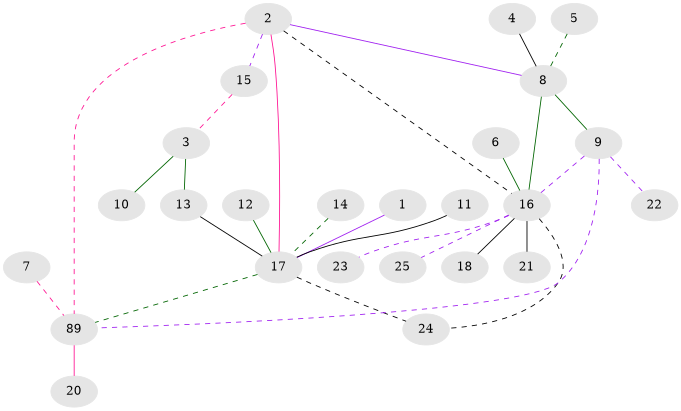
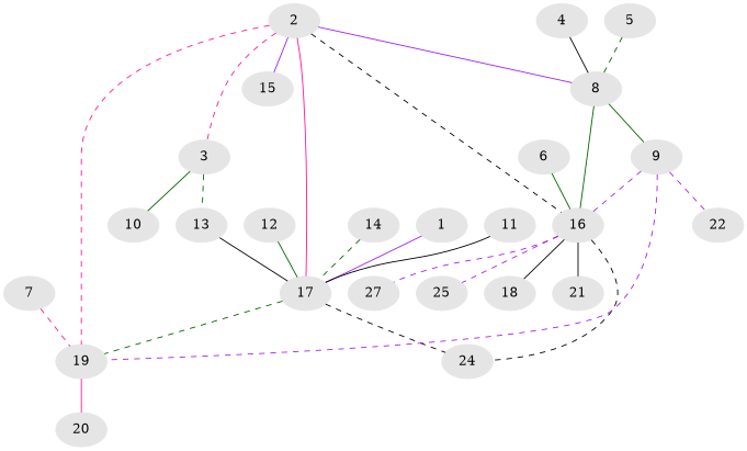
  graph {
    node [color=gray90 style=filled]
    edge [color=darkgreen style=dashed weight=1.0]
    1
    17
    13
-   19 [label=89]
+   19
    24
    2
    3
    8
    15
    16
    10
    9
    25
    18
    21
-   23
+   23 [label=27]
    20
    4
    5
    6
    7
    22
    11
    12
    14
    1 -- 17 [color=purple style=solid]
    17 -- 19
    17 -- 24 [color=black]
    13 -- 17 [color=black style=solid]
    19 -- 20 [color=deeppink style=solid]
    2 -- 17 [color=deeppink style=solid]
    2 -- 19 [color=deeppink weight=2.0]
-   15 -- 3 [color=deeppink]
+   2 -- 3 [color=deeppink]
    2 -- 8 [color=purple style=solid]
-   2 -- 15 [color=purple]
+   2 -- 15 [color=purple style=solid]
    2 -- 16 [color=black weight=2.0]
-   3 -- 13 [style=solid]
+   3 -- 13
    3 -- 10 [style=solid]
    8 -- 16 [style=solid]
    8 -- 9 [style=solid]
    16 -- 24 [color=black]
    16 -- 25 [color=purple]
    16 -- 18 [color=black style=solid]
    16 -- 21 [color=black style=solid]
    16 -- 23 [color=purple]
    9 -- 19 [color=purple]
    9 -- 16 [color=purple]
    9 -- 22 [color=purple]
    4 -- 8 [color=black style=solid]
    5 -- 8
    6 -- 16 [style=solid]
    7 -- 19 [color=deeppink]
    11 -- 17 [color=black style=solid]
    12 -- 17 [style=solid]
    14 -- 17
  }
